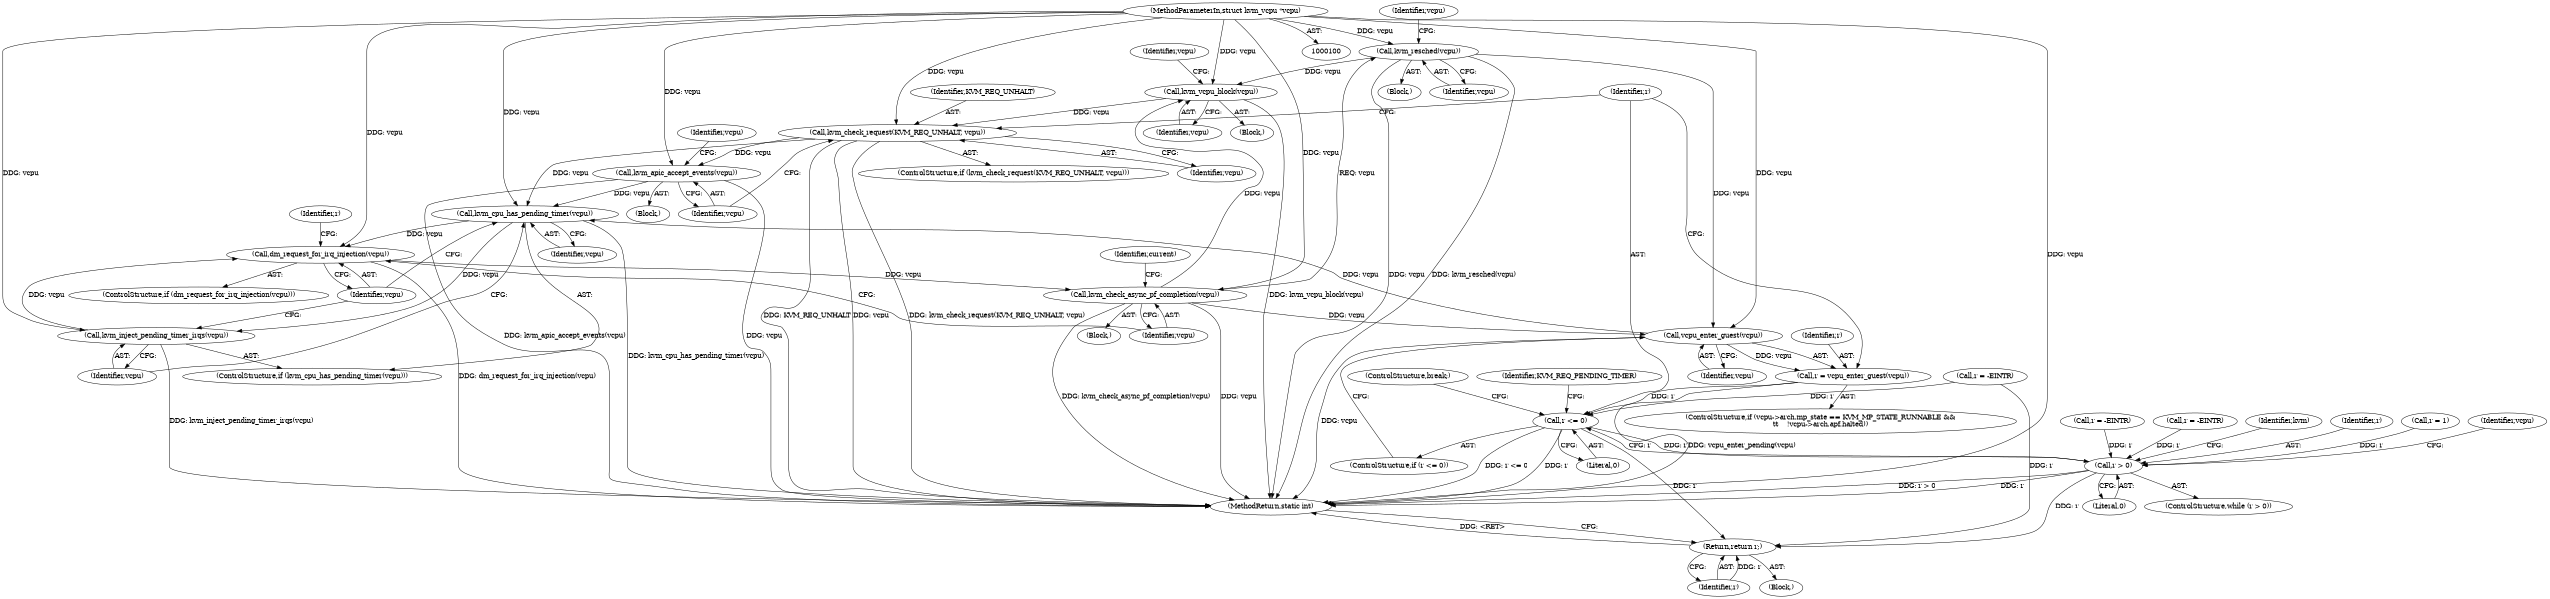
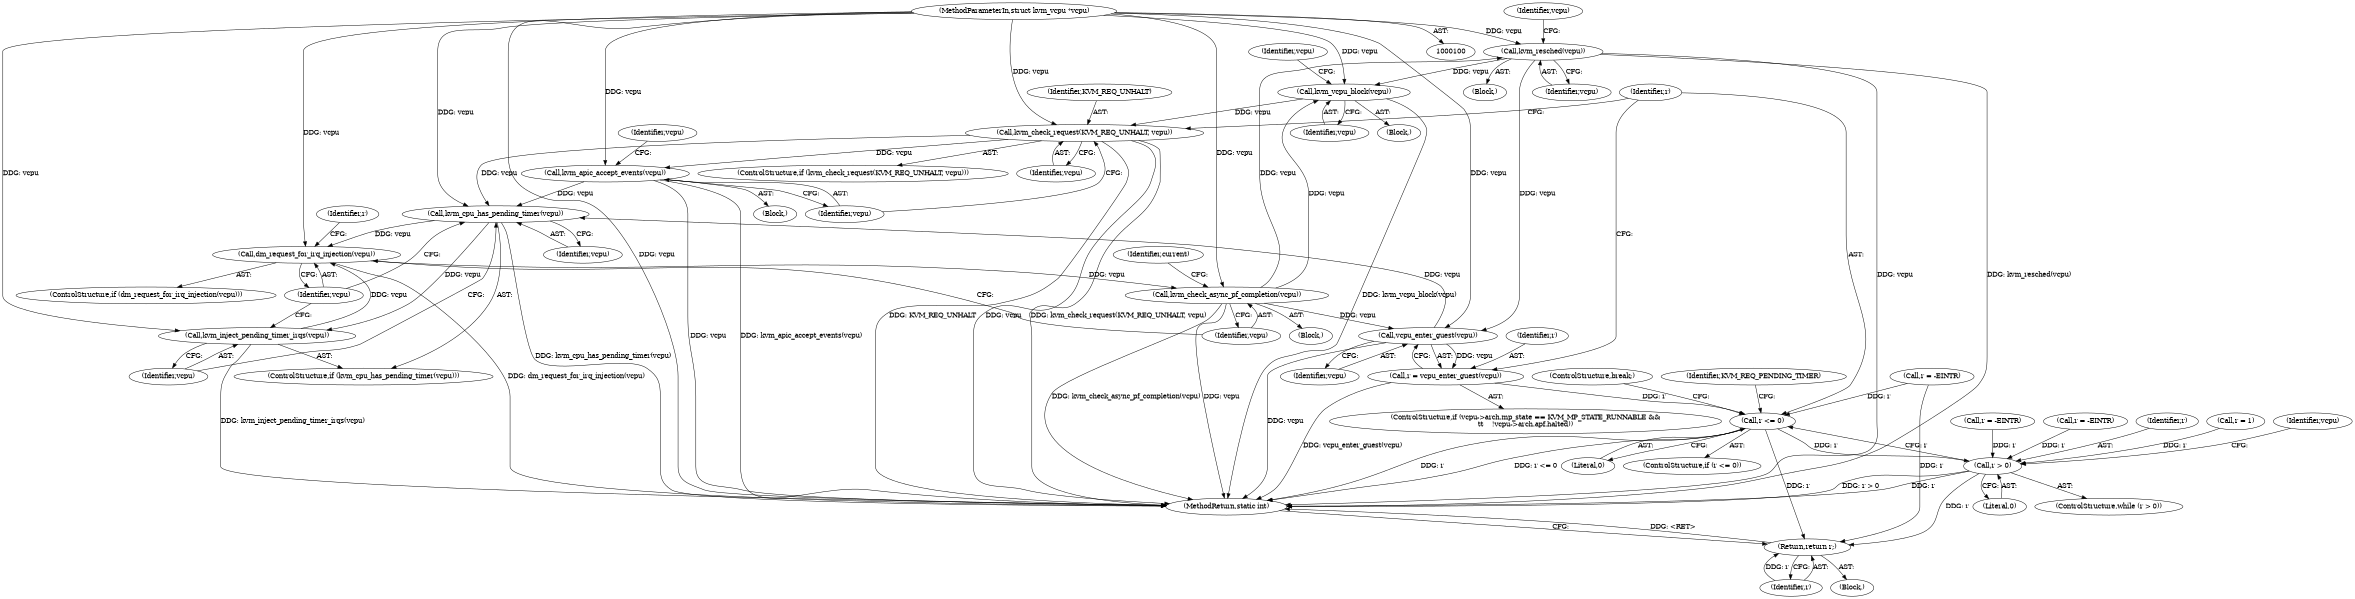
  digraph {
    n1 [label="(Call,kvm_resched(vcpu))"]
    n2 [label="(Call,kvm_vcpu_block(vcpu))"]
    n3 [label="(Call,vcpu_enter_guest(vcpu))"]
    n4 [label="(MethodReturn,static int)"]
    n5 [label="(Identifier,vcpu)"]
    n6 [label="(Block,)"]
    n7 [label="(Call,kvm_check_request(KVM_REQ_UNHALT, vcpu))"]
    n8 [label="(Identifier,vcpu)"]
    n9 [label="(Block,)"]
    n10 [label="(Call,kvm_cpu_has_pending_timer(vcpu))"]
    n11 [label="(Call,r = vcpu_enter_guest(vcpu))"]
    n12 [label="(Identifier,vcpu)"]
    n13 [label="(Return,return r;)"]
    n14 [label="(Call,kvm_check_async_pf_completion(vcpu))"]
    n15 [label="(Identifier,vcpu)"]
    n16 [label="(Block,)"]
    n17 [label="(Call,dm_request_for_irq_injection(vcpu))"]
    n18 [label="(Identifier,vcpu)"]
    n19 [label="(ControlStructure,if (dm_request_for_irq_injection(vcpu)))"]
    n20 [label="(Call,kvm_inject_pending_timer_irqs(vcpu))"]
    n21 [label="(ControlStructure,if (kvm_cpu_has_pending_timer(vcpu)))"]
    n22 [label="(Identifier,vcpu)"]
    n23 [label="(Identifier,vcpu)"]
    n24 [label="(Call,kvm_apic_accept_events(vcpu))"]
    n25 [label="(ControlStructure,if (kvm_check_request(KVM_REQ_UNHALT, vcpu)))"]
    n26 [label="(Identifier,vcpu)"]
    n27 [label="(Block,)"]
    n28 [label="(Identifier,vcpu)"]
    n29 [label="(MethodParameterIn,struct kvm_vcpu *vcpu)"]
    1000100
    n31 [label="(Call,r <= 0)"]
    n32 [label="(ControlStructure,if (vcpu->arch.mp_state == KVM_MP_STATE_RUNNABLE &&\n\t\t    !vcpu->arch.apf.halted))"]
    n33 [label="(Call,r > 0)"]
    n34 [label="(ControlStructure,if (r <= 0))"]
    n35 [label="(Literal,0)"]
    n36 [label="(Literal,0)"]
    n37 [label="(ControlStructure,while (r > 0))"]
    n38 [label="(Identifier,r)"]
    n39 [label="(Block,)"]
    n40 [label="(Identifier,KVM_REQ_PENDING_TIMER)"]
    n41 [label="(Call,r = -EINTR)"]
    n42 [label="(Call,r = -EINTR)"]
    n43 [label="(ControlStructure,break;)"]
    n44 [label="(Identifier,vcpu)"]
-   n45 [label="(Identifier,kvm)"]
    n46 [label="(Identifier,r)"]
    n47 [label="(Call,r = -EINTR)"]
    n48 [label="(Identifier,r)"]
    n49 [label="(Identifier,r)"]
    n50 [label="(Identifier,current)"]
    n51 [label="(Identifier,r)"]
    n52 [label="(Call,r = 1)"]
    n53 [label="(Identifier,vcpu)"]
    n54 [label="(Identifier,vcpu)"]
    n55 [label="(Identifier,vcpu)"]
    n56 [label="(Identifier,KVM_REQ_UNHALT)"]
    n1 -> n2 [label="DDG: vcpu"]
    n1 -> n3 [label="DDG: vcpu"]
    n1 -> n4 [label="DDG: vcpu"]
    n1 -> n4 [label="DDG: kvm_resched(vcpu)"]
    n1 -> n5 [label="CFG: "]
    n1 -> n6 [label="AST: "]
    n2 -> n4 [label="DDG: kvm_vcpu_block(vcpu)"]
    n2 -> n7 [label="DDG: vcpu"]
    n2 -> n8 [label="CFG: "]
    n2 -> n9 [label="AST: "]
    n3 -> n4 [label="DDG: vcpu"]
    n3 -> n10 [label="DDG: vcpu"]
    n3 -> n11 [label="AST: "]
    n3 -> n11 [label="DDG: vcpu"]
    n3 -> n12 [label="CFG: "]
    n4 -> n13 [label="CFG: "]
    n5 -> n1 [label="AST: "]
    n7 -> n4 [label="DDG: vcpu"]
    n7 -> n4 [label="DDG: KVM_REQ_UNHALT"]
    n7 -> n4 [label="DDG: kvm_check_request(KVM_REQ_UNHALT, vcpu)"]
    n7 -> n10 [label="DDG: vcpu"]
    n7 -> n24 [label="DDG: vcpu"]
    n7 -> n25 [label="AST: "]
    n7 -> n26 [label="CFG: "]
    n8 -> n2 [label="AST: "]
    n10 -> n4 [label="DDG: kvm_cpu_has_pending_timer(vcpu)"]
    n10 -> n17 [label="DDG: vcpu"]
    n10 -> n20 [label="DDG: vcpu"]
    n10 -> n21 [label="AST: "]
    n10 -> n22 [label="CFG: "]
-   n34 -> n3 [label="CFG: "]
-   n11 -> n4 [label="DDG: vcpu_enter_pending(vcpu)"]
+   n11 -> n3 [label="CFG: "]
+   n11 -> n4 [label="DDG: vcpu_enter_guest(vcpu)"]
    n11 -> n31 [label="DDG: r"]
    n11 -> n32 [label="AST: "]
    n12 -> n3 [label="AST: "]
    n13 -> n4 [label="DDG: <RET>"]
    n13 -> n38 [label="CFG: "]
    n13 -> n39 [label="AST: "]
-   n14 -> n1 [label="REQ: vcpu"]
+   n14 -> n1 [label="DDG: vcpu"]
    n14 -> n2 [label="DDG: vcpu"]
    n14 -> n3 [label="DDG: vcpu"]
    n14 -> n4 [label="DDG: vcpu"]
    n14 -> n4 [label="DDG: kvm_check_async_pf_completion(vcpu)"]
    n14 -> n15 [label="CFG: "]
    n14 -> n16 [label="AST: "]
    n15 -> n14 [label="AST: "]
    n15 -> n17 [label="CFG: "]
    n17 -> n4 [label="DDG: dm_request_for_irq_injection(vcpu)"]
    n17 -> n14 [label="DDG: vcpu"]
    n17 -> n18 [label="CFG: "]
    n17 -> n19 [label="AST: "]
    n18 -> n10 [label="CFG: "]
    n18 -> n17 [label="AST: "]
    n18 -> n20 [label="CFG: "]
    n20 -> n4 [label="DDG: kvm_inject_pending_timer_irqs(vcpu)"]
    n20 -> n17 [label="DDG: vcpu"]
    n20 -> n21 [label="AST: "]
    n20 -> n23 [label="CFG: "]
    n22 -> n10 [label="AST: "]
    n23 -> n10 [label="CFG: "]
    n23 -> n20 [label="AST: "]
    n24 -> n4 [label="DDG: kvm_apic_accept_events(vcpu)"]
    n24 -> n4 [label="DDG: vcpu"]
    n24 -> n10 [label="DDG: vcpu"]
    n24 -> n27 [label="AST: "]
    n24 -> n28 [label="CFG: "]
    n26 -> n7 [label="AST: "]
    n28 -> n7 [label="CFG: "]
    n28 -> n24 [label="AST: "]
    n29 -> n1 [label="DDG: vcpu"]
    n29 -> n2 [label="DDG: vcpu"]
    n29 -> n3 [label="DDG: vcpu"]
    n29 -> n4 [label="DDG: vcpu"]
    n29 -> n7 [label="DDG: vcpu"]
    n29 -> n10 [label="DDG: vcpu"]
    n29 -> n14 [label="DDG: vcpu"]
    n29 -> n17 [label="DDG: vcpu"]
    n29 -> n20 [label="DDG: vcpu"]
    n29 -> n24 [label="DDG: vcpu"]
    n29 -> 1000100 [label="AST: "]
    n31 -> n4 [label="DDG: r"]
    n31 -> n4 [label="DDG: r <= 0"]
    n31 -> n13 [label="DDG: r"]
    n31 -> n33 [label="DDG: r"]
    n31 -> n34 [label="AST: "]
    n31 -> n35 [label="CFG: "]
    n33 -> n4 [label="DDG: r > 0"]
    n33 -> n4 [label="DDG: r"]
    n33 -> n13 [label="DDG: r"]
    n33 -> n31 [label="CFG: r"]
    n33 -> n36 [label="CFG: "]
    n33 -> n37 [label="AST: "]
    n35 -> n31 [label="AST: "]
    n36 -> n33 [label="AST: "]
    n38 -> n13 [label="AST: "]
    n38 -> n13 [label="DDG: r"]
    n40 -> n31 [label="CFG: "]
    n41 -> n33 [label="DDG: r"]
    n42 -> n33 [label="DDG: r"]
    n43 -> n31 [label="CFG: "]
    n44 -> n24 [label="CFG: "]
-   n45 -> n33 [label="CFG: "]
    n46 -> n11 [label="AST: "]
    n47 -> n13 [label="DDG: r"]
    n47 -> n31 [label="DDG: r"]
    n48 -> n7 [label="CFG: "]
    n48 -> n11 [label="CFG: "]
    n48 -> n31 [label="AST: "]
    n49 -> n17 [label="CFG: "]
    n50 -> n14 [label="CFG: "]
    n51 -> n33 [label="AST: "]
    n52 -> n33 [label="DDG: r"]
    n53 -> n2 [label="CFG: "]
    n54 -> n33 [label="CFG: "]
    n55 -> n1 [label="CFG: "]
    n56 -> n7 [label="AST: "]
  }
